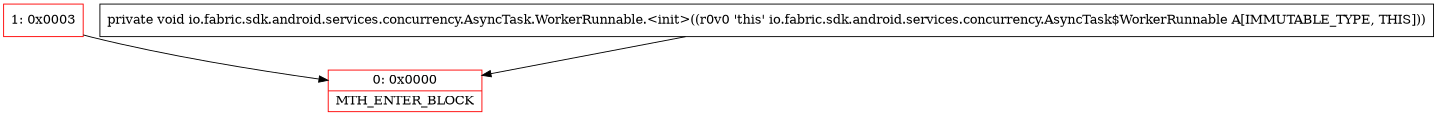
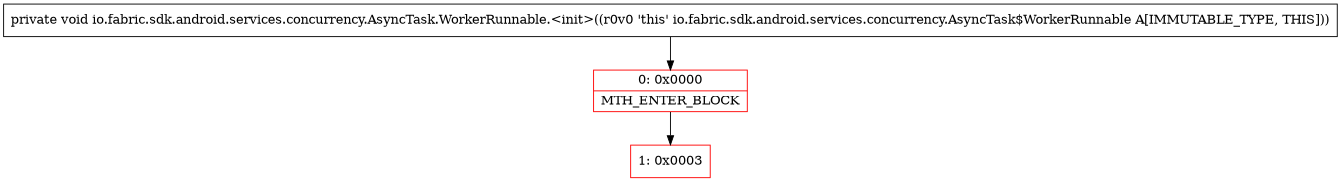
  digraph {
    node [color=red shape=record]
    n1 [label="{0\:\ 0x0000|MTH_ENTER_BLOCK\l}"]
    n2 [label="{1\:\ 0x0003}"]
    n3 [label="{private void io.fabric.sdk.android.services.concurrency.AsyncTask.WorkerRunnable.\<init\>((r0v0 'this' io.fabric.sdk.android.services.concurrency.AsyncTask$WorkerRunnable A[IMMUTABLE_TYPE, THIS])) }" color=""]
    subgraph cluster_1 {
      label="R(0)"
    }
-   n2 -> n1
+   n1 -> n2
    n3 -> n1
  }
